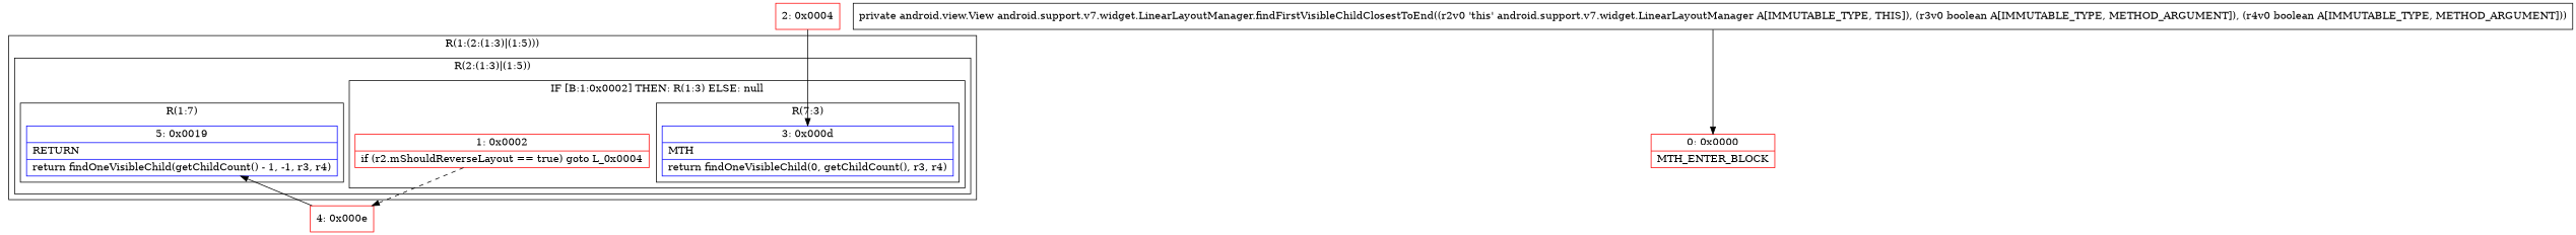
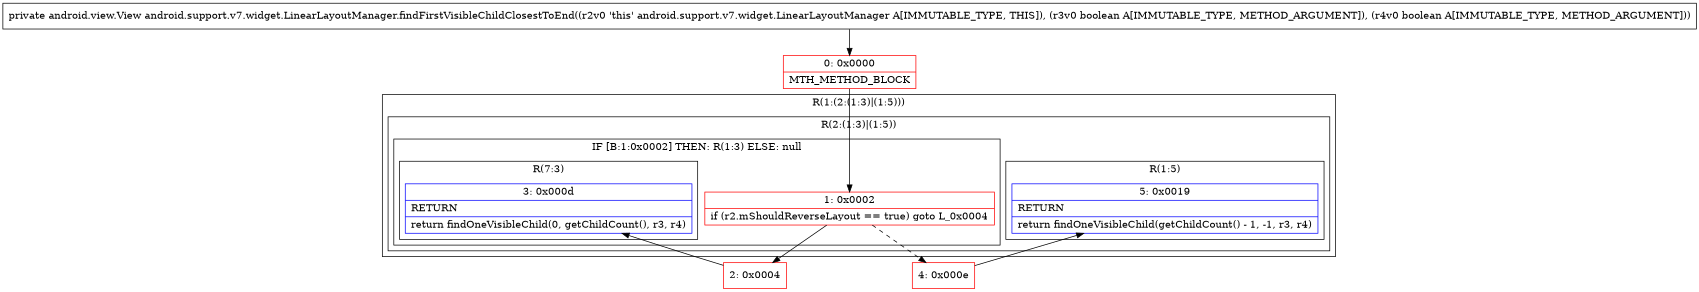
  digraph {
    node [color=red shape=record]
-   n1 [color=blue label="{3\:\ 0x000d|MTH\l|return findOneVisibleChild(0, getChildCount(), r3, r4)\l}"]
+   n1 [color=blue label="{3\:\ 0x000d|RETURN\l|return findOneVisibleChild(0, getChildCount(), r3, r4)\l}"]
    n2 [label="{1\:\ 0x0002|if (r2.mShouldReverseLayout == true) goto L_0x0004\l}"]
    n3 [color=blue label="{5\:\ 0x0019|RETURN\l|return findOneVisibleChild(getChildCount() \- 1, \-1, r3, r4)\l}"]
    n4 [label="{2\:\ 0x0004}"]
    n5 [label="{4\:\ 0x000e}"]
-   n6 [label="{0\:\ 0x0000|MTH_ENTER_BLOCK\l}"]
+   n6 [label="{0\:\ 0x0000|MTH_METHOD_BLOCK\l}"]
    n7 [label="{private android.view.View android.support.v7.widget.LinearLayoutManager.findFirstVisibleChildClosestToEnd((r2v0 'this' android.support.v7.widget.LinearLayoutManager A[IMMUTABLE_TYPE, THIS]), (r3v0 boolean A[IMMUTABLE_TYPE, METHOD_ARGUMENT]), (r4v0 boolean A[IMMUTABLE_TYPE, METHOD_ARGUMENT])) }" color=""]
    subgraph cluster_1 {
      label="R(1:(2:(1:3)|(1:5)))"
      subgraph cluster_2 {
        label="R(2:(1:3)|(1:5))"
        subgraph cluster_3 {
          label="IF [B:1:0x0002] THEN: R(1:3) ELSE: null"
          n2
          subgraph cluster_4 {
            label="R(7:3)"
            n1
          }
        }
        subgraph cluster_5 {
-         label="R(1:7)"
+         label="R(1:5)"
          n3
        }
      }
    }
+   n2 -> n4
    n2 -> n5 [style=dashed]
    n4 -> n1
    n5 -> n3
+   n6 -> n2
    n7 -> n6
  }
